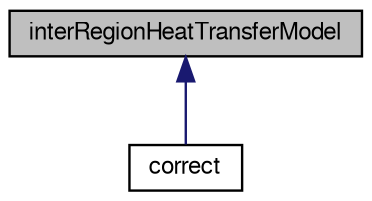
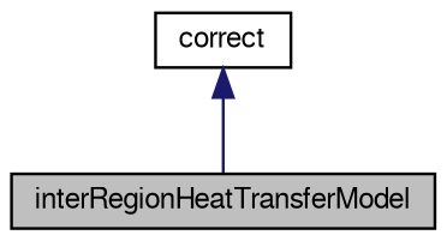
  digraph {
    rankdir=TB
    node [color=black fontname=FreeSans fontsize=10 shape=record]
    n1 [fillcolor=grey75 fontcolor=black height=0.2 label=interRegionHeatTransferModel style=filled width=0.4]
    n2 [height=0.2 label=correct width=0.4]
-   n1 -> n2 [color=midnightblue dir=back fontname=FreeSans fontsize=10 labelfontname=FreeSans labelfontsize=10 style=solid]
+   n2 -> n1 [color=midnightblue dir=back fontname=FreeSans fontsize=10 labelfontname=FreeSans labelfontsize=10 style=solid]
  }
